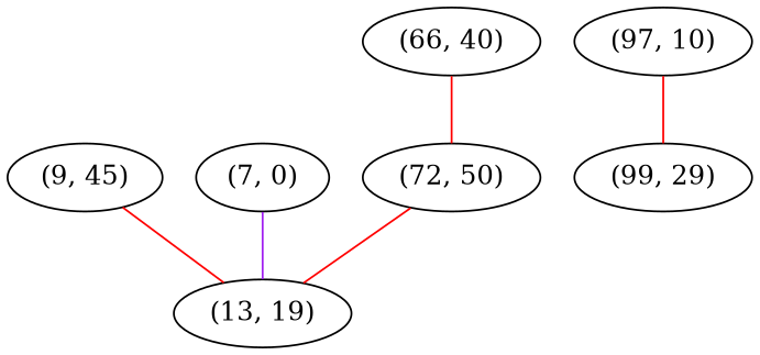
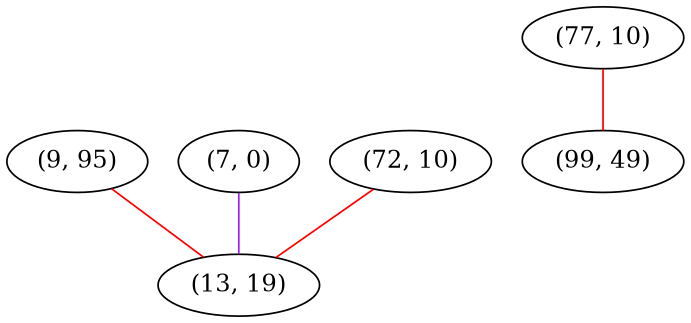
  graph {
    fontname="DejaVu Serif"
    node [fontname="DejaVu Serif"]
    edge [color=red fontname="DejaVu Serif" weight=1]
    n1 [label="(13, 19)"]
-   "(9, 45)"
+   "(9, 45)" [label="(9, 95)"]
    n3 [label="(7, 0)"]
-   "(66, 40)"
-   "(72, 10)" [label="(72, 50)"]
-   "(97, 10)"
-   "(99, 49)" [label="(99, 29)"]
+   "(72, 10)"
+   "(97, 10)" [label="(77, 10)"]
+   "(99, 49)"
    "(9, 45)" -- n1
    n3 -- n1 [color=purple weight=4]
-   "(66, 40)" -- "(72, 10)"
    "(72, 10)" -- n1
    "(97, 10)" -- "(99, 49)"
  }
